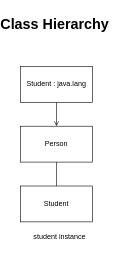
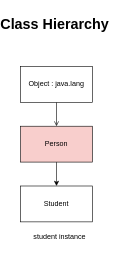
  <mxCell id="0" />
  <mxCell id="1" parent="0" />
  <mxCell id="2" value="" style="edgeStyle=orthogonalEdgeStyle;rounded=0;orthogonalLoop=1;jettySize=auto;html=1;endArrow=open;" edge="1" parent="1" source="3" target="6"><mxGeometry relative="1" as="geometry" /></mxCell>
- <mxCell id="3" value="Student : java.lang" style="rounded=0;whiteSpace=wrap;html=1;" vertex="1" parent="1"><mxGeometry x="20" y="110" width="120" height="60" as="geometry" /></mxCell>
+ <mxCell id="3" value="Object : java.lang" style="rounded=0;whiteSpace=wrap;html=1;" vertex="1" parent="1"><mxGeometry x="20" y="110" width="120" height="60" as="geometry" /></mxCell>
  <mxCell id="4" value="Class Hierarchy&amp;nbsp;" style="text;strokeColor=none;fillColor=none;html=1;fontSize=24;fontStyle=1;verticalAlign=middle;align=center;" vertex="1" parent="1"><mxGeometry x="30" y="20" width="100" height="40" as="geometry" /></mxCell>
- <mxCell id="5" value="" style="edgeStyle=orthogonalEdgeStyle;rounded=0;orthogonalLoop=1;jettySize=auto;html=1;endArrow=none;" edge="1" parent="1" source="6" target="7"><mxGeometry relative="1" as="geometry" /></mxCell>
- <mxCell id="6" value="Person" style="rounded=0;whiteSpace=wrap;html=1;" vertex="1" parent="1"><mxGeometry x="20" y="210" width="120" height="60" as="geometry" /></mxCell>
+ <mxCell id="5" value="" style="edgeStyle=orthogonalEdgeStyle;rounded=0;orthogonalLoop=1;jettySize=auto;html=1;" edge="1" parent="1" source="6" target="7"><mxGeometry relative="1" as="geometry" /></mxCell>
+ <mxCell id="6" value="Person" style="rounded=0;whiteSpace=wrap;html=1;fillColor=#f8cecc;" vertex="1" parent="1"><mxGeometry x="20" y="210" width="120" height="60" as="geometry" /></mxCell>
  <mxCell id="7" value="Student" style="rounded=0;whiteSpace=wrap;html=1;" vertex="1" parent="1"><mxGeometry x="20" y="310" width="120" height="60" as="geometry" /></mxCell>
  <mxCell id="8" value="student instance" style="text;html=1;align=center;verticalAlign=middle;resizable=0;points=[];autosize=1;strokeColor=none;fillColor=none;" vertex="1" parent="1"><mxGeometry x="30" y="380" width="110" height="30" as="geometry" /></mxCell>
